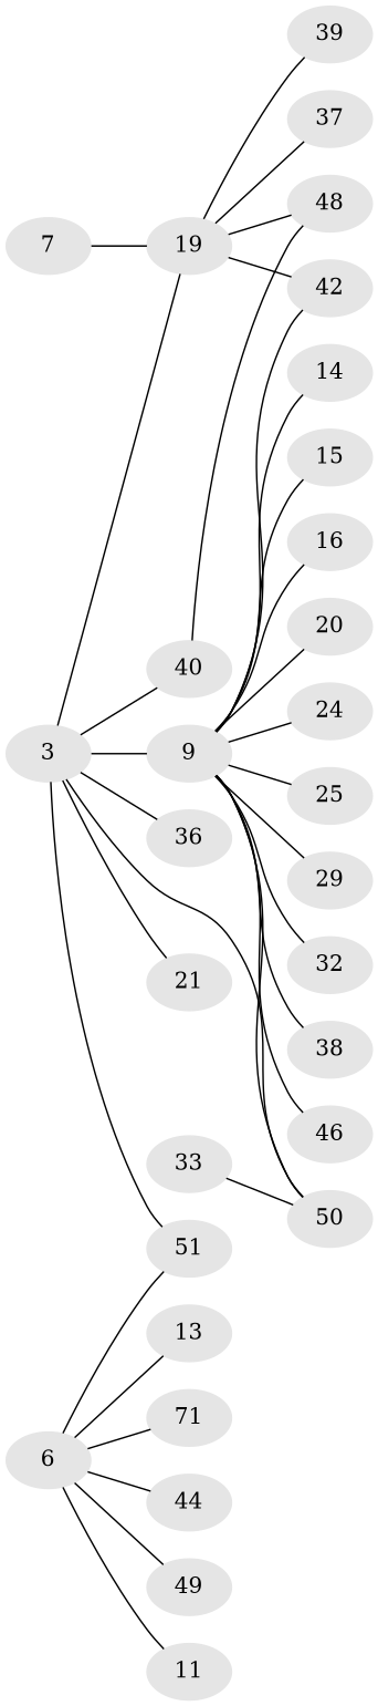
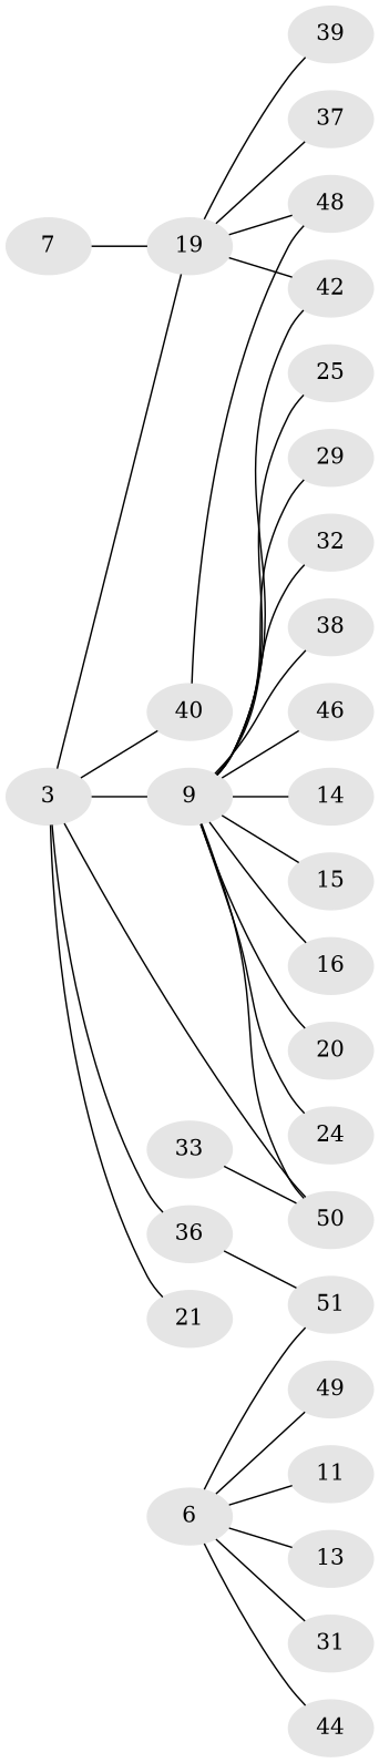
  graph {
    rankdir=LR
    node [color=gray90 style=filled]
    3 [super="+2"]
    9 [super="+5"]
    19 [super="+1"]
    21
    36
    40
    50 [super="+30+35"]
    51 [super="+41+34+43+47+45"]
    14
    15
    16
    20
    24
    25
    29 [super="+26"]
    32 [super="+17"]
    38 [super="+22"]
    42 [super="+23+28"]
    46
    37 [super="+27"]
    39
    48
    6
    11
    13
-   31 [label=71]
+   31
    44
    49
    7
    33
    3 -- 9 [weight=3]
    3 -- 19 [weight=2]
    3 -- 21
    3 -- 36
    3 -- 40 [weight=2]
    3 -- 50 [weight=2]
-   3 -- 51
+   36 -- 51
    9 -- 50
    9 -- 14
    9 -- 15
    9 -- 16
    9 -- 20
    9 -- 24
    9 -- 25
    9 -- 29
    9 -- 32
    9 -- 38
    9 -- 42
    9 -- 46
    19 -- 42
    19 -- 37
    19 -- 39
    19 -- 48
    40 -- 48
    6 -- 51
    6 -- 11
    6 -- 13
    6 -- 31
    6 -- 44
    6 -- 49
    7 -- 19
    33 -- 50
  }
